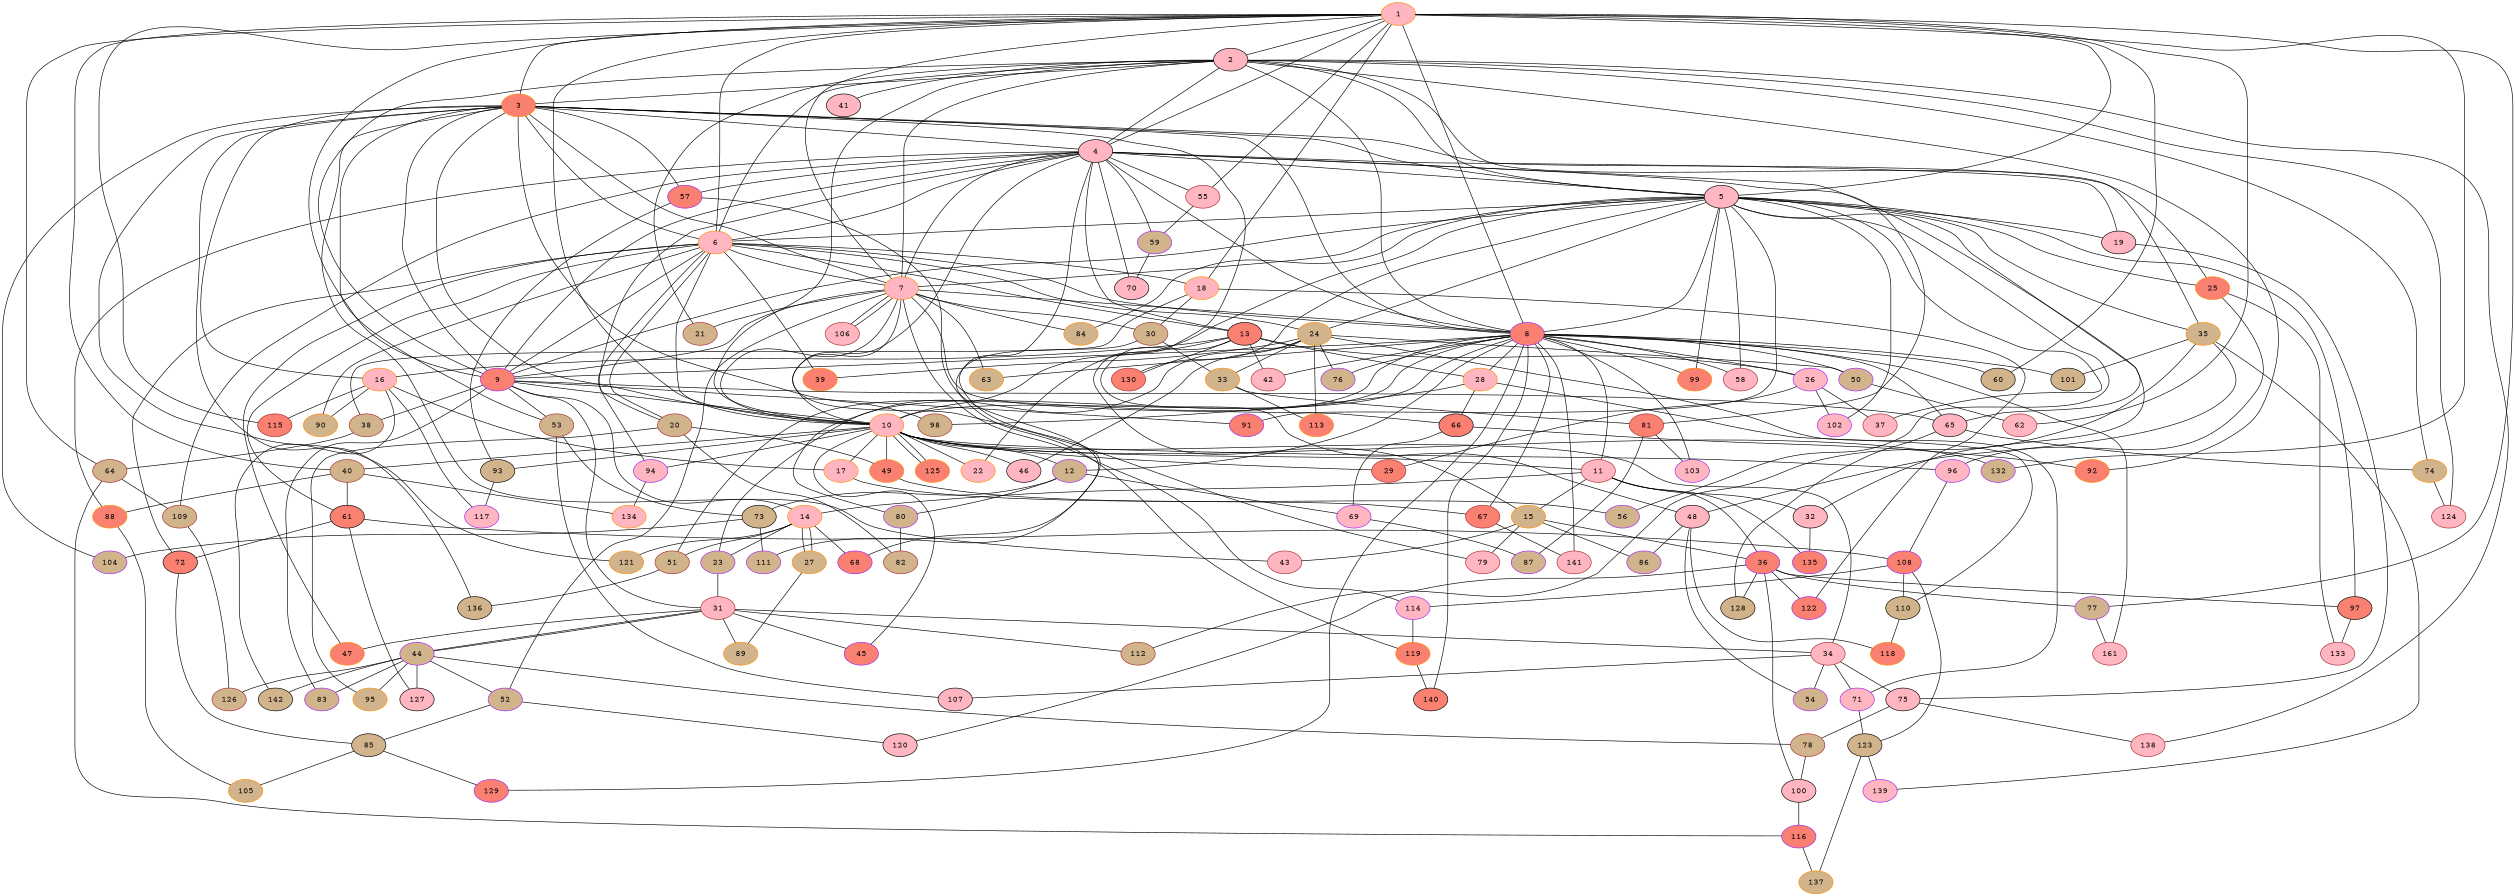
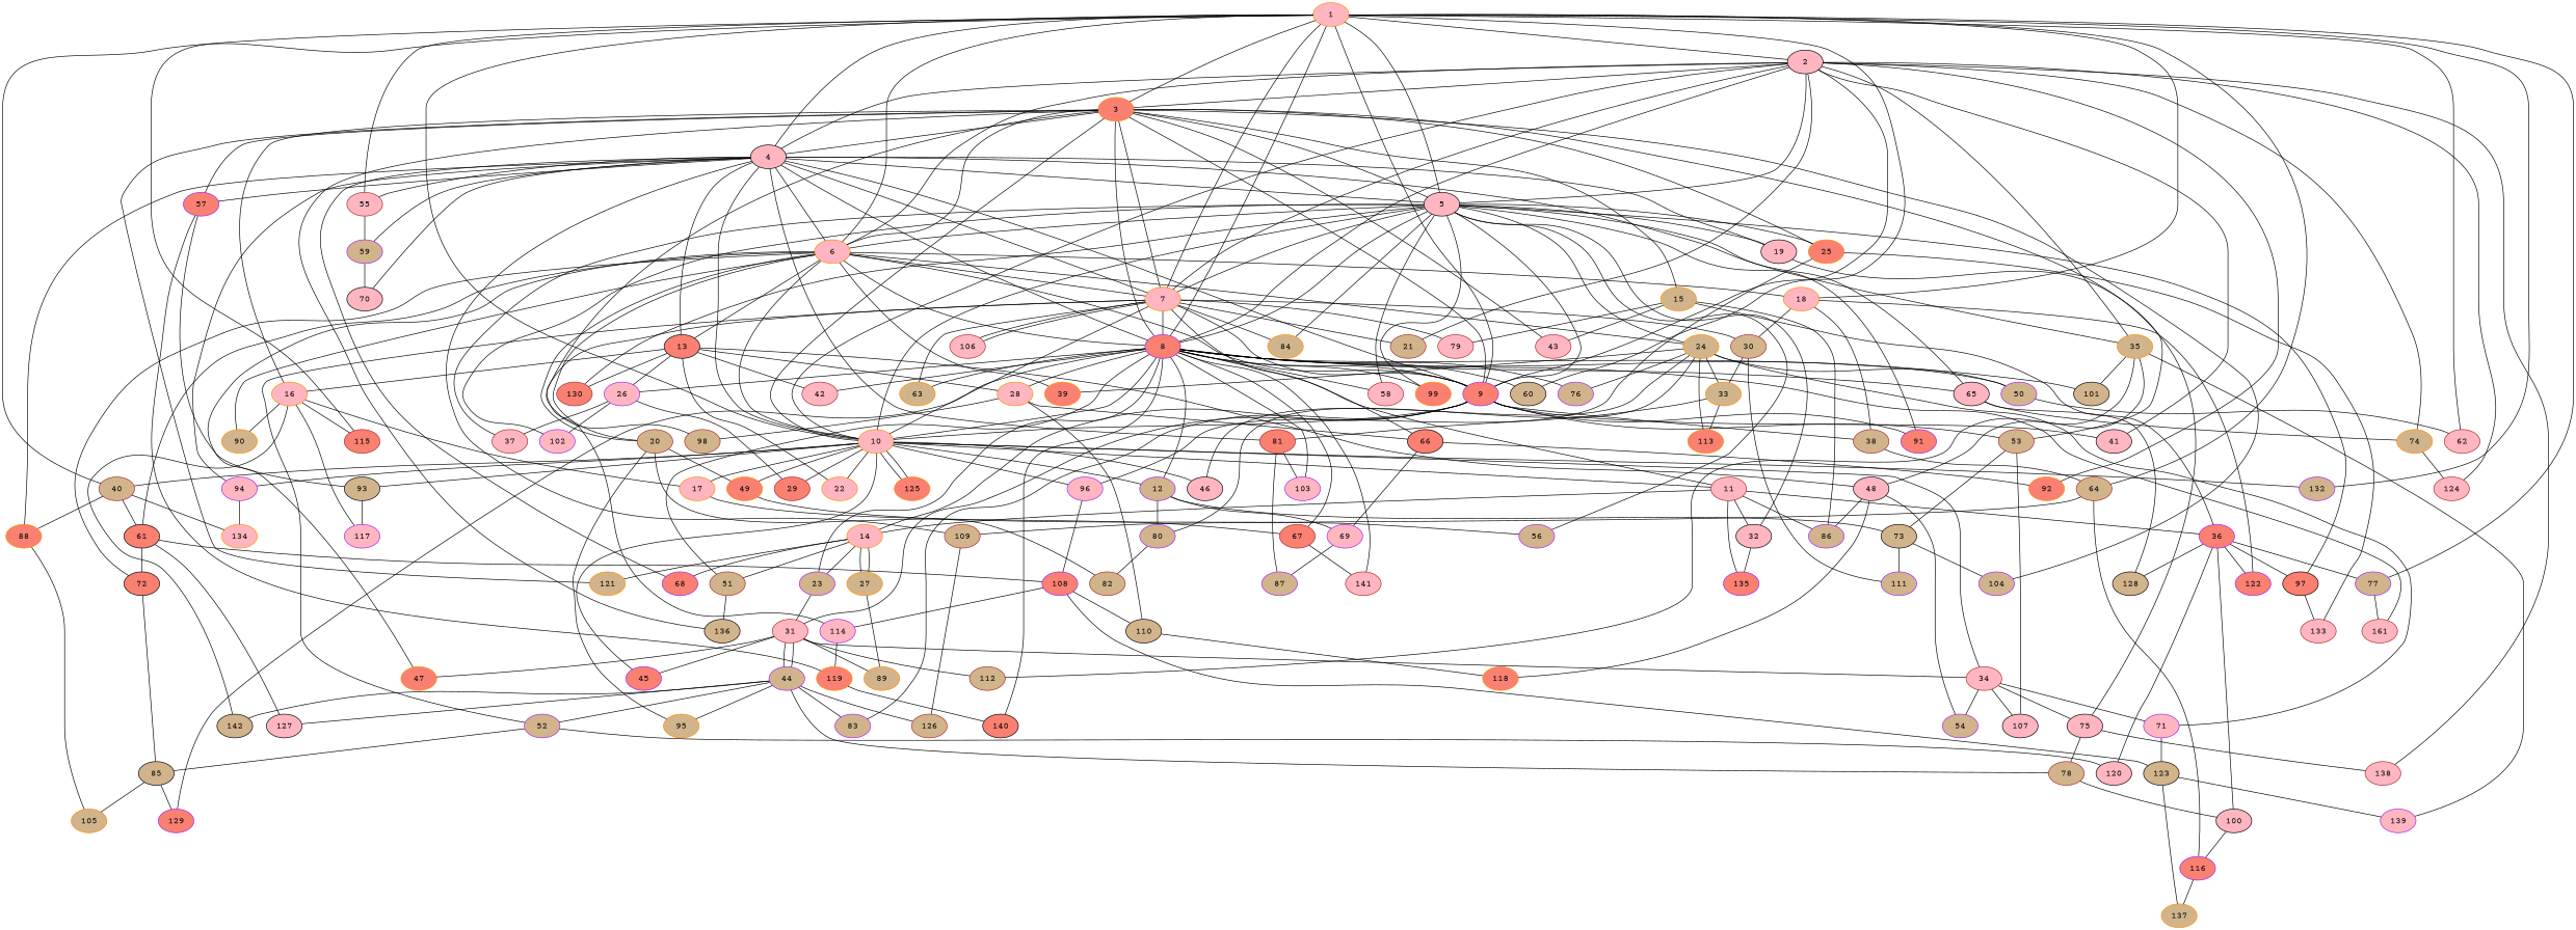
  graph {
    fontname="Courier Prime"
    node [color=purple fillcolor=tan fontname="Courier Prime" style=filled]
    edge [fontname="Courier Prime"]
    1 [color=darkorange fillcolor=lightpink]
    2 [color=black fillcolor=lightpink]
    3 [color=darkorange fillcolor=salmon]
    4 [color=black fillcolor=lightpink]
    5 [color=black fillcolor=lightpink]
    6 [color=darkorange fillcolor=lightpink]
    7 [color=darkorange fillcolor=lightpink]
    8 [fillcolor=salmon]
    9 [fillcolor=salmon]
    10 [color=darkorange fillcolor=lightpink]
    18 [color=darkorange fillcolor=lightpink]
    40 [color=brown]
    55 [color=brown fillcolor=lightpink]
    60 [color=black]
    62 [color=brown fillcolor=lightpink]
    64 [color=brown]
    77
    115 [color=brown fillcolor=salmon]
    132
    21 [color=brown]
    35 [color=darkorange]
    41 [color=black fillcolor=lightpink]
    74 [color=darkorange]
    92 [color=darkorange fillcolor=salmon]
    124 [color=brown fillcolor=lightpink]
    138 [color=brown fillcolor=lightpink]
    15 [color=darkorange]
    16 [color=darkorange fillcolor=lightpink]
    25 [color=darkorange fillcolor=salmon]
    43 [color=brown fillcolor=lightpink]
    53 [color=brown]
    57 [fillcolor=salmon]
    98 [color=brown]
    104
    121 [color=darkorange]
    136 [color=black]
    13 [color=black fillcolor=salmon]
    19 [color=black fillcolor=lightpink]
    65 [color=black fillcolor=lightpink]
    68 [fillcolor=salmon]
    70 [color=black fillcolor=lightpink]
    81 [color=brown fillcolor=salmon]
    88 [color=darkorange fillcolor=salmon]
    94 [fillcolor=lightpink]
    109 [color=brown]
    59
    24 [color=darkorange]
    32 [color=black fillcolor=lightpink]
    37 [color=brown fillcolor=lightpink]
    56
    58 [color=brown fillcolor=lightpink]
    84 [color=darkorange]
    91 [fillcolor=salmon]
    97 [color=black fillcolor=salmon]
    99 [color=darkorange fillcolor=salmon]
    102 [fillcolor=lightpink]
    130 [color=brown fillcolor=salmon]
    20 [color=brown]
    39 [color=darkorange fillcolor=salmon]
    47 [color=darkorange fillcolor=salmon]
    61 [color=black fillcolor=salmon]
    72 [color=black fillcolor=salmon]
    90 [color=darkorange]
    30 [color=brown]
    52
    63 [color=darkorange]
    66 [color=black fillcolor=salmon]
    79 [color=brown fillcolor=lightpink]
    106 [color=brown fillcolor=lightpink]
    114 [fillcolor=lightpink]
    11 [color=brown fillcolor=lightpink]
    12
    23
    26 [fillcolor=lightpink]
    28 [color=darkorange fillcolor=lightpink]
    42 [color=brown fillcolor=lightpink]
    50
    51 [color=brown]
    67 [color=brown fillcolor=salmon]
    76
    101 [color=black]
    103 [fillcolor=lightpink]
    129 [fillcolor=salmon]
    n84 [color=brown fillcolor=lightpink label=161]
    140 [color=black fillcolor=salmon]
    141 [color=brown fillcolor=lightpink]
    14 [color=darkorange fillcolor=lightpink]
    31 [color=brown fillcolor=lightpink]
    38 [color=brown]
    83
    17 [color=darkorange fillcolor=lightpink]
    22 [color=darkorange fillcolor=lightpink]
    29 [color=brown fillcolor=salmon]
    34 [color=brown fillcolor=lightpink]
    45 [fillcolor=salmon]
    46 [color=black fillcolor=lightpink]
    49 [color=darkorange fillcolor=salmon]
    93 [color=black]
    96 [fillcolor=lightpink]
    125 [color=darkorange fillcolor=salmon]
    122 [fillcolor=salmon]
    134 [color=darkorange fillcolor=lightpink]
    116 [fillcolor=salmon]
    48 [color=black fillcolor=lightpink]
    112 [color=brown]
    139 [fillcolor=lightpink]
    36 [fillcolor=salmon]
    86
    117 [fillcolor=lightpink]
    142 [color=black]
    133 [color=brown fillcolor=lightpink]
    73 [color=black]
    107 [color=black fillcolor=lightpink]
    119 [color=darkorange fillcolor=salmon]
    75 [color=black fillcolor=lightpink]
    128 [color=black]
    87
    105 [color=darkorange]
    126 [color=brown]
    80
    33 [color=darkorange]
    71 [fillcolor=lightpink]
    113 [color=darkorange fillcolor=salmon]
    135 [fillcolor=salmon]
    82 [color=brown]
    95 [color=darkorange]
    127 [color=black fillcolor=lightpink]
    108 [fillcolor=salmon]
    85 [color=black]
    111
    120 [color=black fillcolor=lightpink]
    69 [fillcolor=lightpink]
    110 [color=black]
    27 [color=darkorange]
    89 [color=darkorange]
    44
    54
    100 [color=black fillcolor=lightpink]
    118 [color=darkorange fillcolor=salmon]
    78 [color=brown]
    123 [color=black]
    137 [color=darkorange]
    1 -- 2
    1 -- 3
    1 -- 4
    1 -- 5
    1 -- 6
    1 -- 7
    1 -- 8
    1 -- 9
    1 -- 10
    1 -- 18
    1 -- 40
    1 -- 55
    1 -- 60
    1 -- 62
    1 -- 64
    1 -- 77
    1 -- 115
    1 -- 132
    2 -- 3
    2 -- 4
    2 -- 5
    2 -- 6
    2 -- 7
    2 -- 8
    2 -- 9
    2 -- 10
    2 -- 21
    2 -- 35
    2 -- 41
    2 -- 74
    2 -- 92
    2 -- 124
    2 -- 138
    3 -- 4
    3 -- 5
    3 -- 6
    3 -- 7
    3 -- 8
    3 -- 9
    3 -- 10
    3 -- 15
    3 -- 16
    3 -- 25
    3 -- 43
    3 -- 53
    3 -- 57
    3 -- 98
    3 -- 104
    3 -- 121
    3 -- 136
    4 -- 5
    4 -- 6
    4 -- 7
    4 -- 8
    4 -- 9
    4 -- 10
    4 -- 55
    4 -- 57
    4 -- 13
    4 -- 19
    4 -- 65
    4 -- 68
    4 -- 70
    4 -- 81
    4 -- 88
    4 -- 94
    4 -- 109
    4 -- 59
    5 -- 6
    5 -- 7
    5 -- 8
    5 -- 9
    5 -- 10
    5 -- 35
    5 -- 25
    5 -- 19
    5 -- 24
    5 -- 32
    5 -- 37
    5 -- 56
    5 -- 58
    5 -- 84
    5 -- 91
    5 -- 97
    5 -- 99
    5 -- 102
    5 -- 130
    6 -- 7
    6 -- 8
    6 -- 9
    6 -- 10
    6 -- 18
    6 -- 13
    6 -- 24
    6 -- 20
    6 -- 20
    6 -- 39
    6 -- 47
    6 -- 61
    6 -- 72
    6 -- 90
    7 -- 8
    7 -- 9
    7 -- 10
    7 -- 21
    7 -- 84
    7 -- 30
    7 -- 52
    7 -- 63
    7 -- 66
    7 -- 79
    7 -- 106
    7 -- 106
    7 -- 114
    8 -- 9
    8 -- 10
    8 -- 60
    8 -- 65
    8 -- 58
    8 -- 99
    8 -- 63
    8 -- 11
    8 -- 12
    8 -- 23
    8 -- 26
    8 -- 28
    8 -- 42
    8 -- 50
    8 -- 51
    8 -- 67
    8 -- 76
    8 -- 101
    8 -- 103
    8 -- 129
    8 -- n84
    8 -- 140
    8 -- 141
    9 -- 10
-   9 -- 65
+   9 -- 41
    9 -- 53
    9 -- 91
    9 -- 14
    9 -- 31
    9 -- 38
    9 -- 83
    10 -- 40
    10 -- 132
    10 -- 94
    10 -- 11
    10 -- 12
    10 -- 17
    10 -- 22
    10 -- 29
    10 -- 34
    10 -- 45
    10 -- 46
    10 -- 49
    10 -- 93
    10 -- 96
    10 -- 125
    10 -- 125
    18 -- 30
    18 -- 38
    18 -- 122
    40 -- 88
    40 -- 61
    40 -- 134
    55 -- 59
    64 -- 109
    64 -- 116
    77 -- n84
    35 -- 101
    35 -- 48
    35 -- 112
    35 -- 139
    74 -- 124
    15 -- 43
    15 -- 79
    15 -- 36
    15 -- 86
    16 -- 115
    16 -- 90
    16 -- 17
    16 -- 117
    16 -- 142
    25 -- 96
    25 -- 133
    53 -- 73
    53 -- 107
    57 -- 93
    57 -- 119
    13 -- 16
    13 -- 130
    13 -- 26
    13 -- 28
    13 -- 42
    13 -- 22
    13 -- 48
    19 -- 75
    65 -- 74
    65 -- 128
    81 -- 103
    81 -- 87
    88 -- 105
    94 -- 134
    109 -- 126
    59 -- 70
    24 -- 39
    24 -- 50
    24 -- 76
    24 -- 46
    24 -- 80
    24 -- 33
    24 -- 71
    24 -- 113
    32 -- 135
    97 -- 133
    20 -- 49
    20 -- 82
    20 -- 95
    61 -- 72
    61 -- 127
    61 -- 108
    72 -- 85
    30 -- 33
    30 -- 111
    52 -- 85
    52 -- 120
    66 -- 92
    66 -- 69
    114 -- 119
-   11 -- 15
+   11 -- 86
    11 -- 32
    11 -- 14
    11 -- 36
    11 -- 135
    12 -- 73
    12 -- 80
    12 -- 69
    23 -- 31
    26 -- 37
    26 -- 102
    26 -- 29
    28 -- 98
    28 -- 66
    28 -- 110
    50 -- 62
    51 -- 136
    67 -- 141
    14 -- 121
    14 -- 68
    14 -- 23
    14 -- 51
    14 -- 27
    14 -- 27
    31 -- 47
    31 -- 34
    31 -- 45
    31 -- 112
    31 -- 89
    31 -- 44
    31 -- 44
    38 -- 64
    17 -- 67
    34 -- 107
    34 -- 75
    34 -- 71
    34 -- 54
    49 -- 56
    93 -- 117
    96 -- 108
    116 -- 137
    48 -- 86
    48 -- 54
    48 -- 118
    36 -- 77
    36 -- 97
    36 -- 122
    36 -- 128
    36 -- 120
    36 -- 100
    73 -- 104
    73 -- 111
    119 -- 140
    75 -- 138
    75 -- 78
    80 -- 82
    33 -- 81
    33 -- 113
    71 -- 123
    108 -- 114
    108 -- 110
    108 -- 123
    85 -- 129
    85 -- 105
    69 -- 87
    110 -- 118
    27 -- 89
    44 -- 52
    44 -- 83
    44 -- 142
    44 -- 126
    44 -- 95
    44 -- 127
    44 -- 78
    100 -- 116
    78 -- 100
    123 -- 139
    123 -- 137
  }
